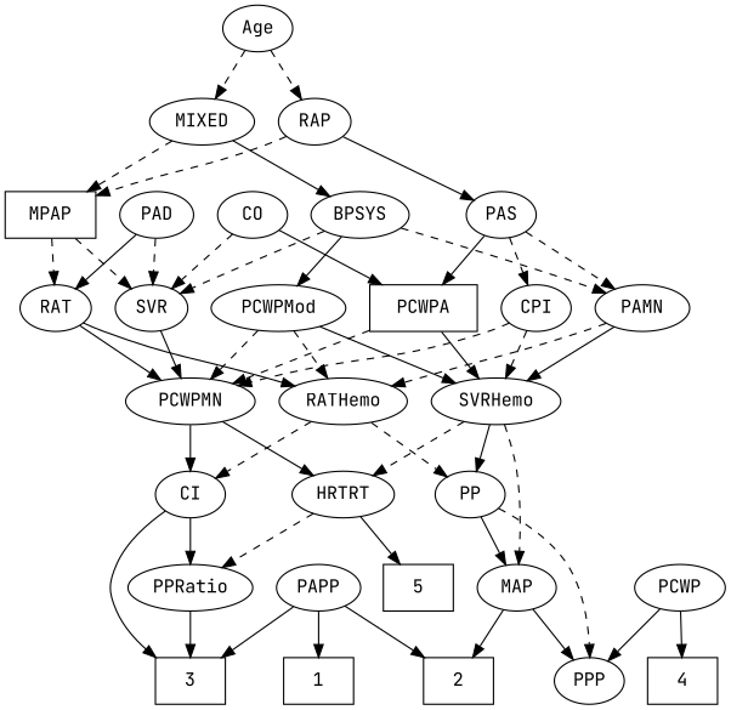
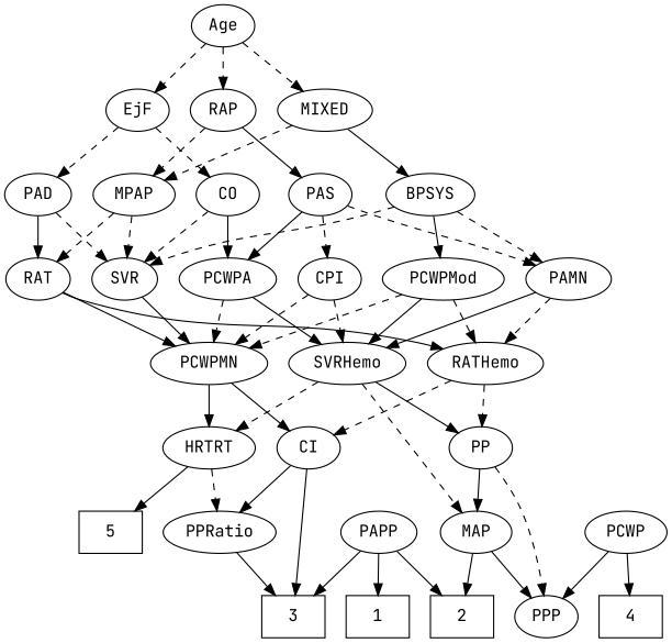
  strict digraph {
    fontname="JetBrains Mono"
    node [fontname="JetBrains Mono"]
    edge [fontname="JetBrains Mono" style=dashed]
    1 [height=0.5 shape=box width=0.75]
    2 [height=0.5 shape=box width=0.75]
    3 [height=0.5 shape=box width=0.75]
    4 [height=0.5 shape=box width=0.75]
    5 [height=0.5 shape=box width=0.75]
    Age [height=0.5 width=0.75]
+   EjF [height=0.5 width=0.75]
    RAP [height=0.5 width=0.77632]
    MIXED [height=0.5 width=1.1193]
    PAD [height=0.5 width=0.79437]
    CO [height=0.5 width=0.75]
-   MPAP [height=0.5 width=0.97491 shape=box]
+   MPAP [height=0.5 width=0.97491]
    PAS [height=0.5 width=0.75]
    BPSYS [height=0.5 width=1.0471]
    RAT [height=0.5 width=0.75827]
    SVR [height=0.5 width=0.77632]
-   PCWPA [height=0.5 width=1.1555 shape=box]
+   PCWPA [height=0.5 width=1.1555]
    PAMN [height=0.5 width=1.011]
    CPI [height=0.5 width=0.75]
    PCWPMod [height=0.5 width=1.4443]
    RATHemo [height=0.5 width=1.3721]
    PCWPMN [height=0.5 width=1.3902]
    SVRHemo [height=0.5 width=1.3902]
    PP [height=0.5 width=0.75]
    CI [height=0.5 width=0.75]
    HRTRT [height=0.5 width=1.1013]
    MAP [height=0.5 width=0.84854]
    PPP [height=0.5 width=0.75]
    PPRatio [height=0.5 width=1.1013]
    PCWP [height=0.5 width=0.97491]
    PAPP [height=0.5 width=0.88464]
+   Age -> EjF
    Age -> RAP
    Age -> MIXED
+   EjF -> PAD
+   EjF -> CO
    RAP -> MPAP
    RAP -> PAS [style=solid]
    MIXED -> MPAP
    MIXED -> BPSYS [style=solid]
    PAD -> RAT [style=solid]
    PAD -> SVR
    CO -> SVR
    CO -> PCWPA [style=solid]
    MPAP -> RAT
    MPAP -> SVR
    PAS -> PCWPA [style=solid]
    PAS -> PAMN
    PAS -> CPI
    BPSYS -> SVR
    BPSYS -> PAMN
    BPSYS -> PCWPMod [style=solid]
    RAT -> RATHemo [style=solid]
    RAT -> PCWPMN [style=solid]
    SVR -> PCWPMN [style=solid]
    PCWPA -> PCWPMN
    PCWPA -> SVRHemo [style=solid]
    PAMN -> RATHemo
    PAMN -> SVRHemo [style=solid]
    CPI -> PCWPMN
    CPI -> SVRHemo
    PCWPMod -> RATHemo
    PCWPMod -> PCWPMN
    PCWPMod -> SVRHemo [style=solid]
    RATHemo -> PP
    RATHemo -> CI
    PCWPMN -> CI [style=solid]
    PCWPMN -> HRTRT [style=solid]
    SVRHemo -> PP [style=solid]
    SVRHemo -> HRTRT
    SVRHemo -> MAP
    PP -> MAP [style=solid]
    PP -> PPP
    CI -> 3 [style=solid]
    CI -> PPRatio [style=solid]
    HRTRT -> 5 [style=solid]
    HRTRT -> PPRatio
    MAP -> 2 [style=solid]
    MAP -> PPP [style=solid]
    PPRatio -> 3 [style=solid]
    PCWP -> 4 [style=solid]
    PCWP -> PPP [style=solid]
    PAPP -> 1 [style=solid]
    PAPP -> 2 [style=solid]
    PAPP -> 3 [style=solid]
  }
